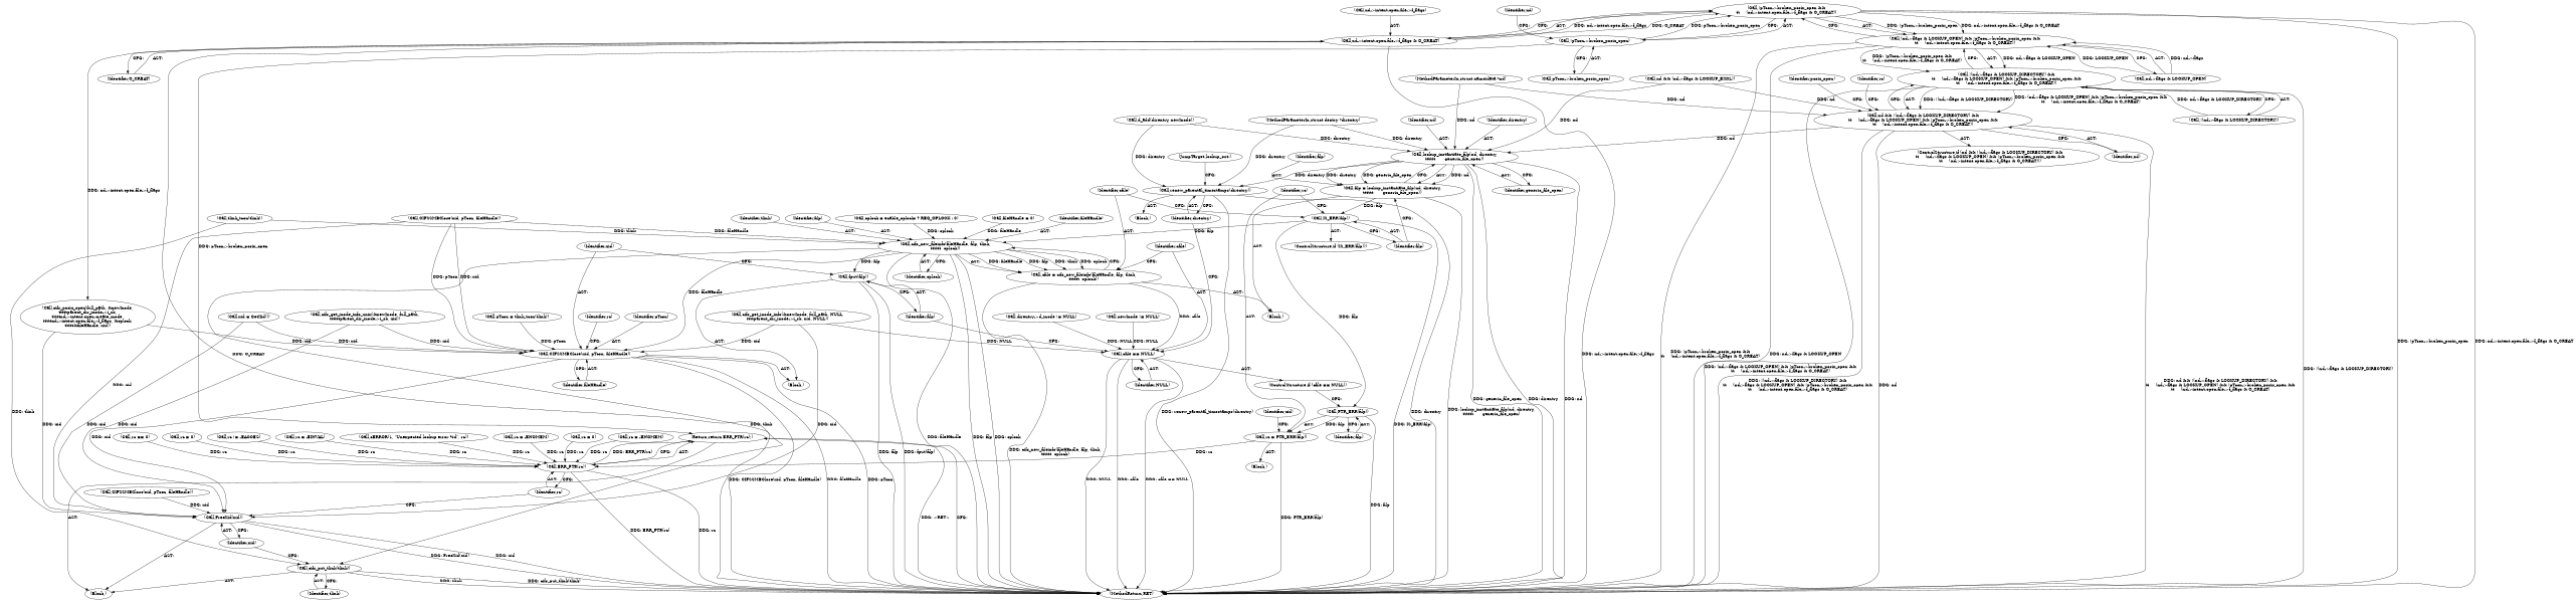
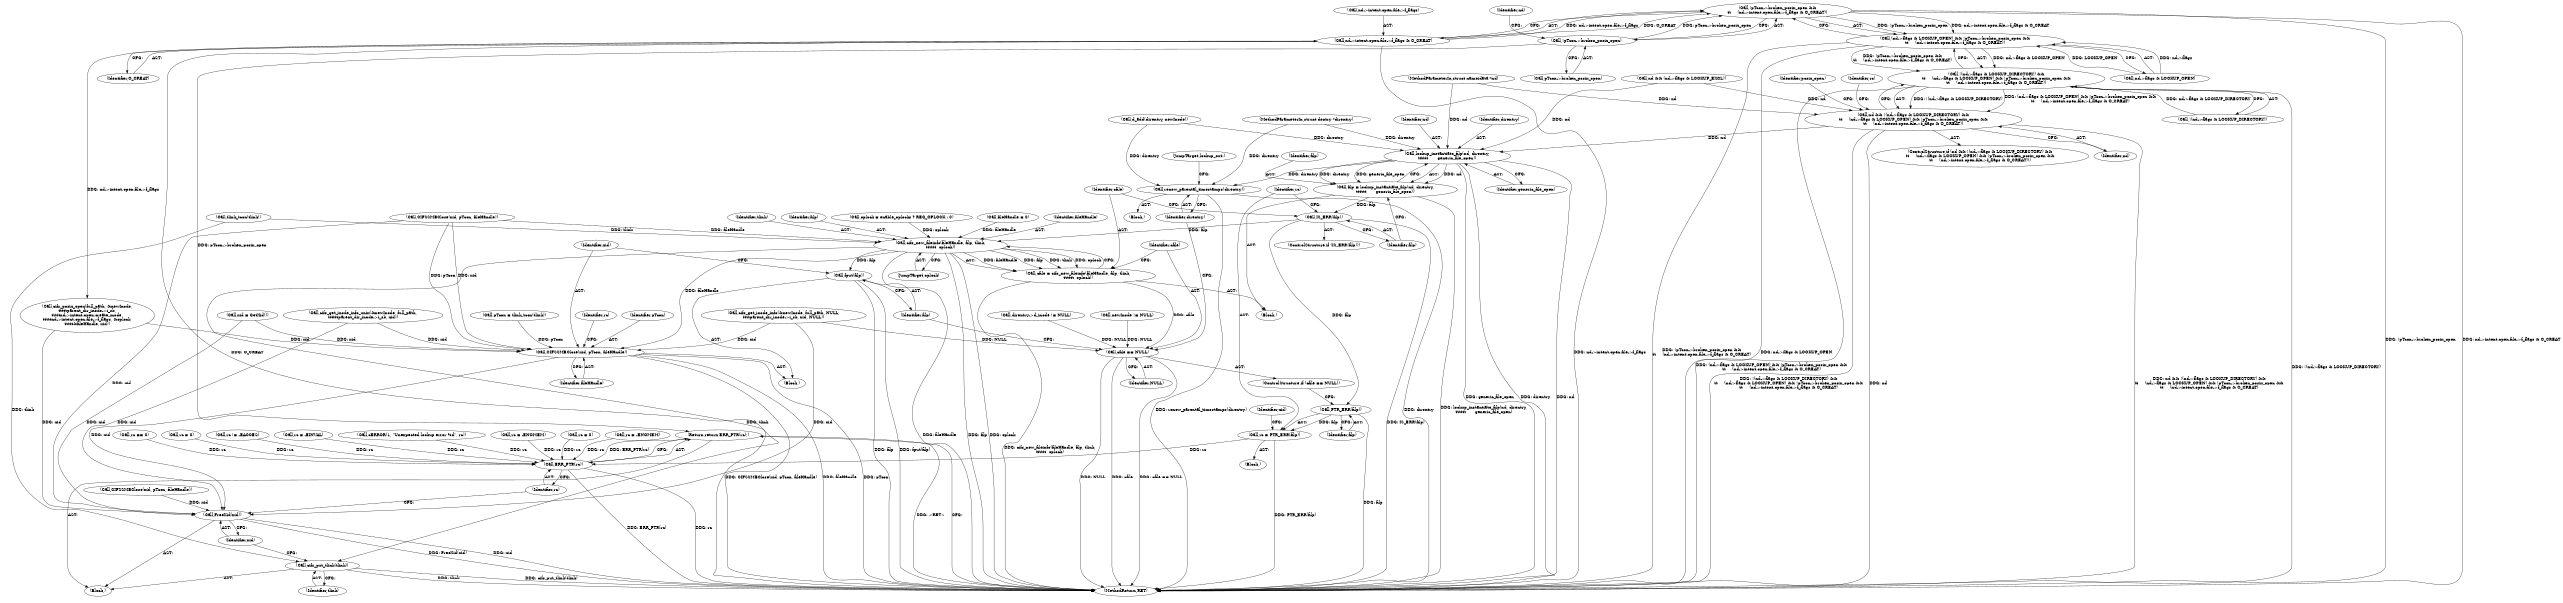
  digraph {
    n1 [label="(Call,!pTcon->broken_posix_open &&\n\t\t     (nd->intent.open.file->f_flags & O_CREAT))"]
    n2 [label="(Call,!pTcon->broken_posix_open)"]
    n3 [label="(Call,nd->intent.open.file->f_flags & O_CREAT)"]
    n4 [label="(Call,(nd->flags & LOOKUP_OPEN) && !pTcon->broken_posix_open &&\n\t\t     (nd->intent.open.file->f_flags & O_CREAT))"]
    n5 [label="(MethodReturn,RET)"]
    n6 [label="(Call,pTcon->broken_posix_open)"]
    n7 [label="(Return,return ERR_PTR(rc);)"]
    n8 [label="(Call,cifs_posix_open(full_path, &newInode,\n\t\t\t\t\tparent_dir_inode->i_sb,\n\t\t\t\t\tnd->intent.open.create_mode,\n\t\t\t\t\tnd->intent.open.file->f_flags, &oplock,\n\t\t\t\t\t&fileHandle, xid))"]
    n9 [label="(Identifier,O_CREAT)"]
    n10 [label="(Call,!(nd->flags & LOOKUP_DIRECTORY) &&\n\t\t     (nd->flags & LOOKUP_OPEN) && !pTcon->broken_posix_open &&\n\t\t     (nd->intent.open.file->f_flags & O_CREAT))"]
    n11 [label="(Call,nd->flags & LOOKUP_OPEN)"]
    n12 [label="(Call,CIFSSMBClose(xid, pTcon, fileHandle))"]
    n13 [label="(Call,FreeXid(xid))"]
    n14 [label="(Call,nd && !(nd->flags & LOOKUP_DIRECTORY) &&\n\t\t     (nd->flags & LOOKUP_OPEN) && !pTcon->broken_posix_open &&\n\t\t     (nd->intent.open.file->f_flags & O_CREAT))"]
    n15 [label="(Call,!(nd->flags & LOOKUP_DIRECTORY))"]
    n16 [label="(Call,lookup_instantiate_filp(nd, direntry,\n\t\t\t\t\t\t       generic_file_open))"]
    n17 [label="(ControlStructure,if (nd && !(nd->flags & LOOKUP_DIRECTORY) &&\n\t\t     (nd->flags & LOOKUP_OPEN) && !pTcon->broken_posix_open &&\n\t\t     (nd->intent.open.file->f_flags & O_CREAT)))"]
    n18 [label="(Identifier,nd)"]
    n19 [label="(Call,filp = lookup_instantiate_filp(nd, direntry,\n\t\t\t\t\t\t       generic_file_open))"]
    n20 [label="(Call,renew_parental_timestamps(direntry))"]
    n21 [label="(Identifier,generic_file_open)"]
    n22 [label="(Call,IS_ERR(filp))"]
    n23 [label="(Block,)"]
    n24 [label="(Block,)"]
    n25 [label="(Identifier,direntry)"]
    n26 [label="(Call,PTR_ERR(filp))"]
    n27 [label="(Call,cifs_new_fileinfo(fileHandle, filp, tlink,\n\t\t\t\t\t\t  oplock))"]
    n28 [label="(ControlStructure,if (IS_ERR(filp)))"]
    n29 [label="(Identifier,filp)"]
    n30 [label="(Call,rc = PTR_ERR(filp))"]
    n31 [label="(Identifier,filp)"]
    n32 [label="(Call,cfile = cifs_new_fileinfo(fileHandle, filp, tlink,\n\t\t\t\t\t\t  oplock))"]
    n33 [label="(Call,fput(filp))"]
    n34 [label="(Call,cifs_put_tlink(tlink))"]
-   n35 [label="(Identifier,oplock)"]
+   n35 [label="(JumpTarget,oplock)"]
    n36 [label="(Call,ERR_PTR(rc))"]
    n37 [label="(Block,)"]
    n38 [label="(Identifier,rc)"]
    n39 [label="(Block,)"]
    n40 [label="(Call,cfile == NULL)"]
    n41 [label="(Identifier,filp)"]
    n42 [label="(Block,)"]
    n43 [label="(Identifier,fileHandle)"]
    n44 [label="(Identifier,tlink)"]
    n45 [label="(ControlStructure,if (cfile == NULL))"]
    n46 [label="(Identifier,NULL)"]
    n47 [label="(Identifier,xid)"]
    n48 [label="(Call,rc != -EACCES)"]
    n49 [label="(MethodParameterIn,struct nameidata *nd)"]
    n50 [label="(Call,rc = -EINVAL)"]
    n51 [label="(Identifier,xid)"]
    n52 [label="(Call,CIFSSMBClose(xid, pTcon, fileHandle))"]
    n53 [label="(Identifier,tlink)"]
    n54 [label="(JumpTarget,lookup_out:)"]
    n55 [label="(Identifier,xid)"]
    n56 [label="(Call,cERROR(1, \"Unexpected lookup error %d\", rc))"]
    n57 [label="(Call,fileHandle = 0)"]
    n58 [label="(Call,xid = GetXid())"]
    n59 [label="(Call,rc = -ENOMEM)"]
    n60 [label="(Call,nd && (nd->flags & LOOKUP_EXCL))"]
    n61 [label="(Identifier,direntry)"]
    n62 [label="(Identifier,nd)"]
    n63 [label="(Call,cifs_get_inode_info(&newInode, full_path, NULL,\n\t\t\t\tparent_dir_inode->i_sb, xid, NULL))"]
    n64 [label="(Identifier,cfile)"]
    n65 [label="(Identifier,filp)"]
    n66 [label="(Identifier,rc)"]
    n67 [label="(Identifier,fileHandle)"]
    n68 [label="(Call,rc = 0)"]
    n69 [label="(Identifier,cfile)"]
    n70 [label="(Call,tlink_tcon(tlink))"]
    n71 [label="(Identifier,filp)"]
    n72 [label="(Call,oplock = enable_oplocks ? REQ_OPLOCK : 0)"]
    n73 [label="(Identifier,rc)"]
    n74 [label="(Identifier,rc)"]
    n75 [label="(Call,nd->intent.open.file->f_flags)"]
    n76 [label="(Identifier,posix_open)"]
    n77 [label="(Identifier,pTcon)"]
    n78 [label="(Call,d_add(direntry, newInode))"]
    n79 [label="(Call,CIFSSMBClose(xid, pTcon, fileHandle))"]
    n80 [label="(Call,cifs_get_inode_info_unix(&newInode, full_path,\n\t\t\t\t\t\tparent_dir_inode->i_sb, xid))"]
    n81 [label="(Call,pTcon = tlink_tcon(tlink))"]
    n82 [label="(Call,direntry->d_inode != NULL)"]
    n83 [label="(MethodParameterIn,struct dentry *direntry)"]
    n84 [label="(Call,rc = -ENOMEM)"]
    n85 [label="(Call,newInode != NULL)"]
    n86 [label="(Identifier,nd)"]
    n87 [label="(Call,rc == 0)"]
    n88 [label="(Call,rc = 0)"]
    n1 -> n2 [label="CFG: "]
    n1 -> n3 [label="CFG: "]
    n1 -> n4 [label="AST: "]
    n1 -> n4 [label="DDG: !pTcon->broken_posix_open"]
    n1 -> n4 [label="DDG: nd->intent.open.file->f_flags & O_CREAT"]
    n1 -> n5 [label="DDG: nd->intent.open.file->f_flags & O_CREAT"]
    n1 -> n5 [label="DDG: !pTcon->broken_posix_open"]
    n2 -> n1 [label="AST: "]
    n2 -> n1 [label="DDG: pTcon->broken_posix_open"]
    n2 -> n6 [label="CFG: "]
    n2 -> n7 [label="DDG: pTcon->broken_posix_open"]
    n3 -> n1 [label="AST: "]
    n3 -> n1 [label="DDG: nd->intent.open.file->f_flags"]
    n3 -> n1 [label="DDG: O_CREAT"]
    n3 -> n5 [label="DDG: O_CREAT"]
    n3 -> n5 [label="DDG: nd->intent.open.file->f_flags"]
    n3 -> n8 [label="DDG: nd->intent.open.file->f_flags"]
    n3 -> n9 [label="CFG: "]
    n4 -> n1 [label="CFG: "]
    n4 -> n5 [label="DDG: !pTcon->broken_posix_open &&\n\t\t     (nd->intent.open.file->f_flags & O_CREAT)"]
    n4 -> n5 [label="DDG: nd->flags & LOOKUP_OPEN"]
    n4 -> n10 [label="AST: "]
    n4 -> n10 [label="DDG: nd->flags & LOOKUP_OPEN"]
    n4 -> n10 [label="DDG: !pTcon->broken_posix_open &&\n\t\t     (nd->intent.open.file->f_flags & O_CREAT)"]
    n4 -> n11 [label="CFG: "]
    n5 -> n7 [label="CFG: "]
    n6 -> n2 [label="AST: "]
    n7 -> n5 [label="DDG: <RET>"]
    n7 -> n36 [label="CFG: "]
    n7 -> n39 [label="AST: "]
    n8 -> n12 [label="DDG: xid"]
    n8 -> n13 [label="DDG: xid"]
    n9 -> n3 [label="AST: "]
    n10 -> n4 [label="CFG: "]
    n10 -> n5 [label="DDG: (nd->flags & LOOKUP_OPEN) && !pTcon->broken_posix_open &&\n\t\t     (nd->intent.open.file->f_flags & O_CREAT)"]
    n10 -> n5 [label="DDG: !(nd->flags & LOOKUP_DIRECTORY)"]
    n10 -> n14 [label="AST: "]
    n10 -> n14 [label="DDG: !(nd->flags & LOOKUP_DIRECTORY)"]
    n10 -> n14 [label="DDG: (nd->flags & LOOKUP_OPEN) && !pTcon->broken_posix_open &&\n\t\t     (nd->intent.open.file->f_flags & O_CREAT)"]
    n10 -> n15 [label="CFG: "]
    n11 -> n4 [label="AST: "]
    n11 -> n4 [label="DDG: nd->flags"]
    n11 -> n4 [label="DDG: LOOKUP_OPEN"]
    n12 -> n5 [label="DDG: pTcon"]
    n12 -> n5 [label="DDG: CIFSSMBClose(xid, pTcon, fileHandle)"]
    n12 -> n5 [label="DDG: fileHandle"]
    n12 -> n13 [label="DDG: xid"]
    n12 -> n42 [label="AST: "]
    n12 -> n43 [label="CFG: "]
    n13 -> n5 [label="DDG: FreeXid(xid)"]
    n13 -> n5 [label="DDG: xid"]
    n13 -> n39 [label="AST: "]
    n13 -> n47 [label="CFG: "]
    n14 -> n5 [label="DDG: nd"]
    n14 -> n5 [label="DDG: nd && !(nd->flags & LOOKUP_DIRECTORY) &&\n\t\t     (nd->flags & LOOKUP_OPEN) && !pTcon->broken_posix_open &&\n\t\t     (nd->intent.open.file->f_flags & O_CREAT)"]
    n14 -> n5 [label="DDG: !(nd->flags & LOOKUP_DIRECTORY) &&\n\t\t     (nd->flags & LOOKUP_OPEN) && !pTcon->broken_posix_open &&\n\t\t     (nd->intent.open.file->f_flags & O_CREAT)"]
    n14 -> n10 [label="CFG: "]
    n14 -> n16 [label="DDG: nd"]
    n14 -> n17 [label="AST: "]
    n14 -> n18 [label="CFG: "]
    n15 -> n10 [label="AST: "]
    n15 -> n10 [label="DDG: nd->flags & LOOKUP_DIRECTORY"]
    n16 -> n5 [label="DDG: generic_file_open"]
    n16 -> n5 [label="DDG: direntry"]
    n16 -> n5 [label="DDG: nd"]
    n16 -> n19 [label="AST: "]
    n16 -> n19 [label="DDG: nd"]
    n16 -> n19 [label="DDG: direntry"]
    n16 -> n19 [label="DDG: generic_file_open"]
    n16 -> n20 [label="DDG: direntry"]
    n16 -> n21 [label="CFG: "]
    n18 -> n14 [label="AST: "]
    n19 -> n5 [label="DDG: lookup_instantiate_filp(nd, direntry,\n\t\t\t\t\t\t       generic_file_open)"]
    n19 -> n16 [label="CFG: "]
    n19 -> n22 [label="DDG: filp"]
    n19 -> n23 [label="AST: "]
    n20 -> n5 [label="DDG: direntry"]
    n20 -> n5 [label="DDG: renew_parental_timestamps(direntry)"]
    n20 -> n24 [label="AST: "]
    n20 -> n25 [label="CFG: "]
    n21 -> n16 [label="AST: "]
    n22 -> n5 [label="DDG: IS_ERR(filp)"]
    n22 -> n26 [label="DDG: filp"]
    n22 -> n27 [label="DDG: filp"]
    n22 -> n28 [label="AST: "]
    n22 -> n29 [label="CFG: "]
    n25 -> n20 [label="AST: "]
    n25 -> n40 [label="CFG: "]
    n26 -> n5 [label="DDG: filp"]
    n26 -> n30 [label="AST: "]
    n26 -> n30 [label="DDG: filp"]
    n26 -> n31 [label="CFG: "]
    n27 -> n5 [label="DDG: oplock"]
    n27 -> n5 [label="DDG: fileHandle"]
    n27 -> n5 [label="DDG: filp"]
    n27 -> n12 [label="DDG: fileHandle"]
    n27 -> n32 [label="AST: "]
    n27 -> n32 [label="DDG: fileHandle"]
    n27 -> n32 [label="DDG: filp"]
    n27 -> n32 [label="DDG: tlink"]
    n27 -> n32 [label="DDG: oplock"]
    n27 -> n33 [label="DDG: filp"]
    n27 -> n34 [label="DDG: tlink"]
    n27 -> n35 [label="CFG: "]
    n29 -> n19 [label="CFG: "]
    n29 -> n22 [label="AST: "]
    n30 -> n5 [label="DDG: PTR_ERR(filp)"]
    n30 -> n36 [label="DDG: rc"]
    n30 -> n37 [label="AST: "]
    n31 -> n26 [label="AST: "]
    n32 -> n5 [label="DDG: cifs_new_fileinfo(fileHandle, filp, tlink,\n\t\t\t\t\t\t  oplock)"]
    n32 -> n23 [label="AST: "]
    n32 -> n27 [label="CFG: "]
    n32 -> n40 [label="DDG: cfile"]
    n33 -> n5 [label="DDG: filp"]
    n33 -> n5 [label="DDG: fput(filp)"]
    n33 -> n41 [label="CFG: "]
    n33 -> n42 [label="AST: "]
    n34 -> n5 [label="DDG: cifs_put_tlink(tlink)"]
    n34 -> n5 [label="DDG: tlink"]
    n34 -> n39 [label="AST: "]
    n34 -> n44 [label="CFG: "]
    n35 -> n27 [label="AST: "]
    n36 -> n5 [label="DDG: ERR_PTR(rc)"]
    n36 -> n5 [label="DDG: rc"]
    n36 -> n7 [label="AST: "]
    n36 -> n7 [label="DDG: ERR_PTR(rc)"]
    n36 -> n38 [label="CFG: "]
    n38 -> n13 [label="CFG: "]
    n38 -> n36 [label="AST: "]
    n40 -> n5 [label="DDG: NULL"]
    n40 -> n5 [label="DDG: cfile"]
    n40 -> n5 [label="DDG: cfile == NULL"]
    n40 -> n45 [label="AST: "]
    n40 -> n46 [label="CFG: "]
    n41 -> n33 [label="AST: "]
    n41 -> n40 [label="CFG: "]
    n43 -> n12 [label="AST: "]
    n44 -> n34 [label="AST: "]
    n45 -> n26 [label="CFG: "]
    n46 -> n40 [label="AST: "]
    n47 -> n13 [label="AST: "]
    n47 -> n34 [label="CFG: "]
    n48 -> n36 [label="DDG: rc"]
    n49 -> n14 [label="DDG: nd"]
    n49 -> n16 [label="DDG: nd"]
    n50 -> n36 [label="DDG: rc"]
    n51 -> n12 [label="AST: "]
    n51 -> n33 [label="CFG: "]
    n52 -> n13 [label="DDG: xid"]
    n53 -> n27 [label="AST: "]
    n54 -> n20 [label="CFG: "]
    n55 -> n30 [label="CFG: "]
    n56 -> n36 [label="DDG: rc"]
    n57 -> n27 [label="DDG: fileHandle"]
    n58 -> n12 [label="DDG: xid"]
    n58 -> n13 [label="DDG: xid"]
    n59 -> n36 [label="DDG: rc"]
    n60 -> n14 [label="DDG: nd"]
    n60 -> n16 [label="DDG: nd"]
    n61 -> n16 [label="AST: "]
    n62 -> n2 [label="CFG: "]
    n63 -> n12 [label="DDG: xid"]
    n63 -> n13 [label="DDG: xid"]
    n63 -> n40 [label="DDG: NULL"]
    n64 -> n32 [label="CFG: "]
    n64 -> n40 [label="AST: "]
    n65 -> n19 [label="AST: "]
    n66 -> n22 [label="CFG: "]
    n66 -> n30 [label="AST: "]
    n67 -> n27 [label="AST: "]
    n68 -> n36 [label="DDG: rc"]
    n69 -> n22 [label="CFG: "]
    n69 -> n32 [label="AST: "]
    n70 -> n27 [label="DDG: tlink"]
    n70 -> n34 [label="DDG: tlink"]
    n71 -> n27 [label="AST: "]
    n72 -> n27 [label="DDG: oplock"]
    n73 -> n14 [label="CFG: "]
    n74 -> n12 [label="CFG: "]
    n75 -> n3 [label="AST: "]
    n76 -> n14 [label="CFG: "]
    n77 -> n12 [label="AST: "]
    n78 -> n16 [label="DDG: direntry"]
    n78 -> n20 [label="DDG: direntry"]
    n79 -> n12 [label="DDG: xid"]
    n79 -> n12 [label="DDG: pTcon"]
    n79 -> n13 [label="DDG: xid"]
    n79 -> n27 [label="DDG: fileHandle"]
    n80 -> n12 [label="DDG: xid"]
    n80 -> n13 [label="DDG: xid"]
    n81 -> n12 [label="DDG: pTcon"]
    n82 -> n40 [label="DDG: NULL"]
    n83 -> n16 [label="DDG: direntry"]
    n83 -> n20 [label="DDG: direntry"]
    n84 -> n36 [label="DDG: rc"]
    n85 -> n40 [label="DDG: NULL"]
    n86 -> n16 [label="AST: "]
    n87 -> n36 [label="DDG: rc"]
    n88 -> n36 [label="DDG: rc"]
  }
